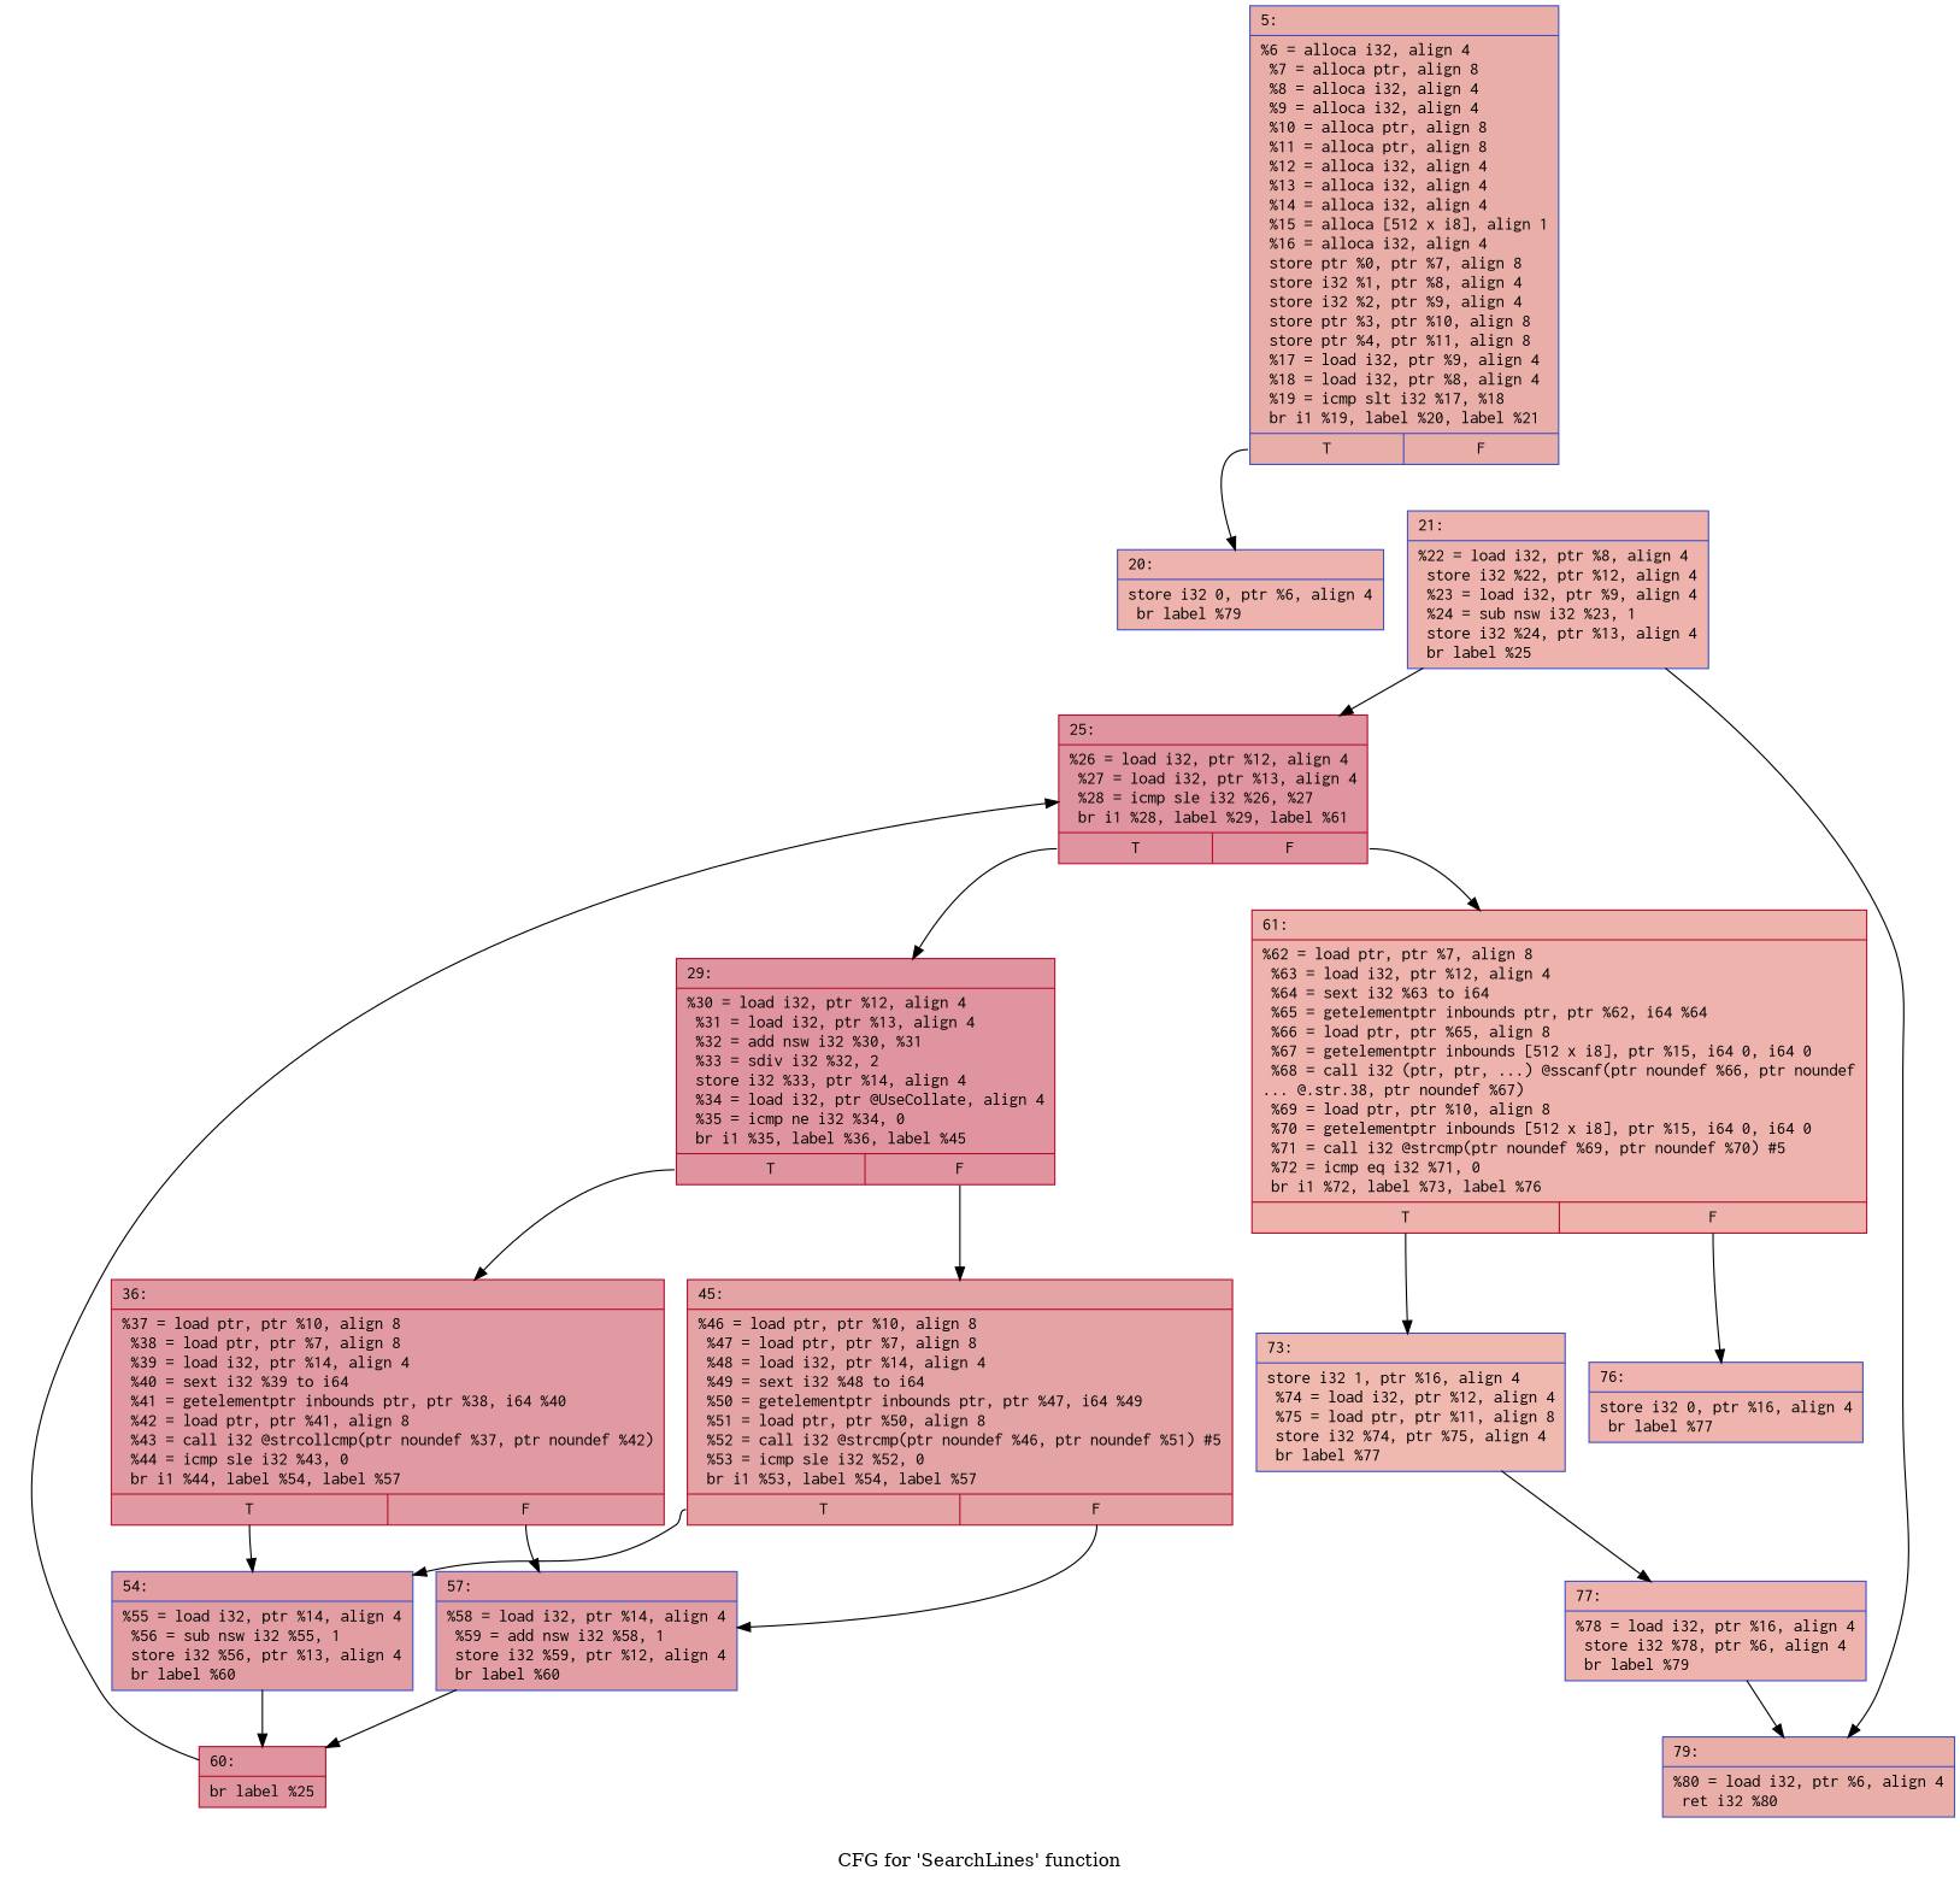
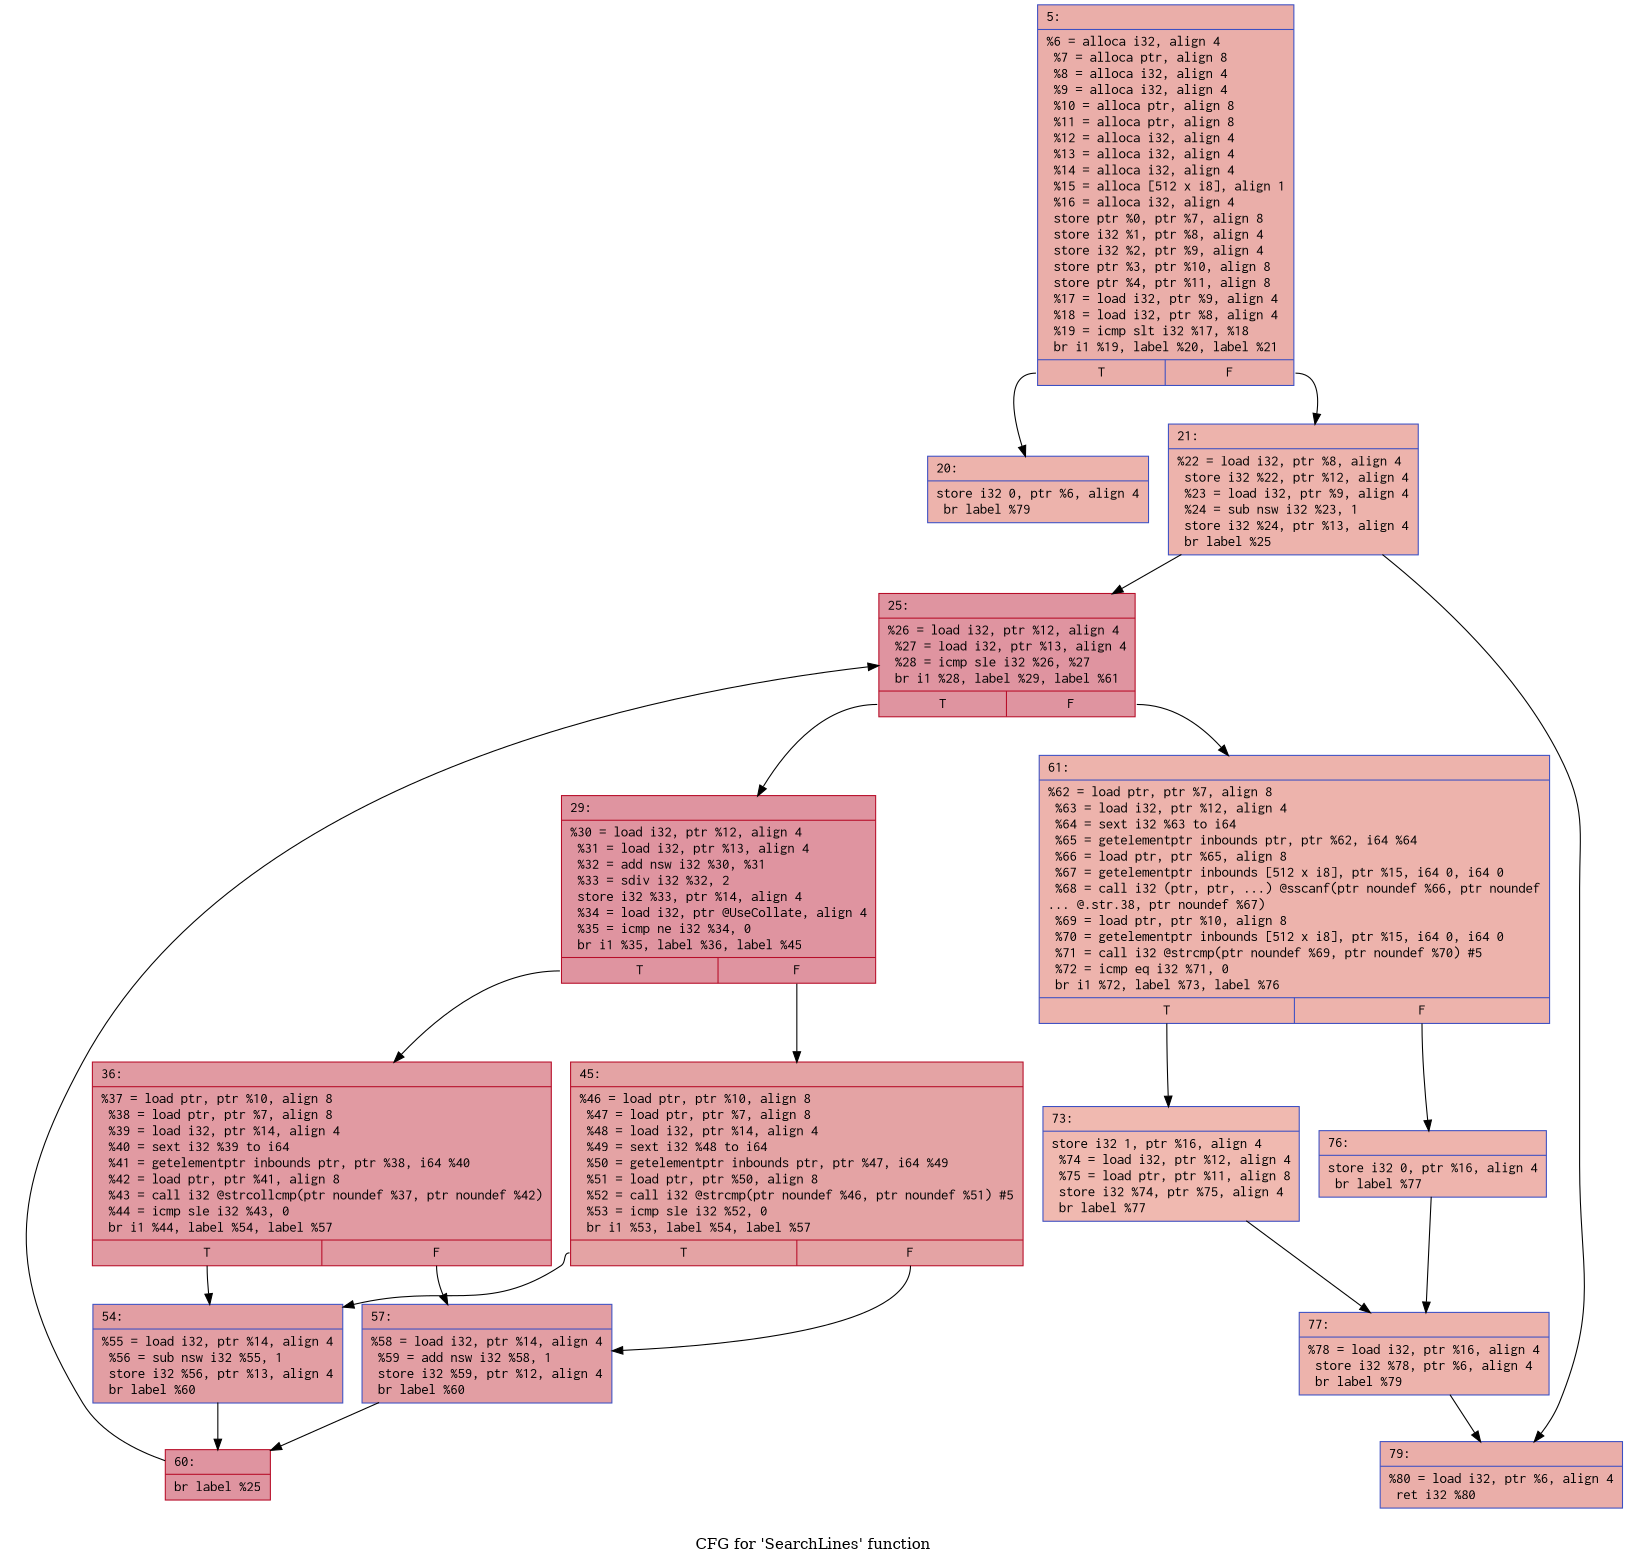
  digraph {
    label="CFG for 'SearchLines' function"
    node [color="#3d50c3ff" fillcolor="#d6524470" fontname=Courier shape=record style=filled]
    n1 [fillcolor="#d0473d70" label="{5:\l|  %6 = alloca i32, align 4\l  %7 = alloca ptr, align 8\l  %8 = alloca i32, align 4\l  %9 = alloca i32, align 4\l  %10 = alloca ptr, align 8\l  %11 = alloca ptr, align 8\l  %12 = alloca i32, align 4\l  %13 = alloca i32, align 4\l  %14 = alloca i32, align 4\l  %15 = alloca [512 x i8], align 1\l  %16 = alloca i32, align 4\l  store ptr %0, ptr %7, align 8\l  store i32 %1, ptr %8, align 4\l  store i32 %2, ptr %9, align 4\l  store ptr %3, ptr %10, align 8\l  store ptr %4, ptr %11, align 8\l  %17 = load i32, ptr %9, align 4\l  %18 = load i32, ptr %8, align 4\l  %19 = icmp slt i32 %17, %18\l  br i1 %19, label %20, label %21\l|{<s0>T|<s1>F}}"]
    n2 [label="{20:\l|  store i32 0, ptr %6, align 4\l  br label %79\l}"]
    n3 [label="{21:\l|  %22 = load i32, ptr %8, align 4\l  store i32 %22, ptr %12, align 4\l  %23 = load i32, ptr %9, align 4\l  %24 = sub nsw i32 %23, 1\l  store i32 %24, ptr %13, align 4\l  br label %25\l}"]
    n4 [fillcolor="#d0473d70" label="{79:\l|  %80 = load i32, ptr %6, align 4\l  ret i32 %80\l}"]
    n5 [color="#b70d28ff" fillcolor="#b70d2870" label="{25:\l|  %26 = load i32, ptr %12, align 4\l  %27 = load i32, ptr %13, align 4\l  %28 = icmp sle i32 %26, %27\l  br i1 %28, label %29, label %61\l|{<s0>T|<s1>F}}"]
    n6 [color="#b70d28ff" fillcolor="#b70d2870" label="{29:\l|  %30 = load i32, ptr %12, align 4\l  %31 = load i32, ptr %13, align 4\l  %32 = add nsw i32 %30, %31\l  %33 = sdiv i32 %32, 2\l  store i32 %33, ptr %14, align 4\l  %34 = load i32, ptr @UseCollate, align 4\l  %35 = icmp ne i32 %34, 0\l  br i1 %35, label %36, label %45\l|{<s0>T|<s1>F}}"]
-   n7 [color="#b70d28ff" label="{61:\l|  %62 = load ptr, ptr %7, align 8\l  %63 = load i32, ptr %12, align 4\l  %64 = sext i32 %63 to i64\l  %65 = getelementptr inbounds ptr, ptr %62, i64 %64\l  %66 = load ptr, ptr %65, align 8\l  %67 = getelementptr inbounds [512 x i8], ptr %15, i64 0, i64 0\l  %68 = call i32 (ptr, ptr, ...) @sscanf(ptr noundef %66, ptr noundef\l... @.str.38, ptr noundef %67)\l  %69 = load ptr, ptr %10, align 8\l  %70 = getelementptr inbounds [512 x i8], ptr %15, i64 0, i64 0\l  %71 = call i32 @strcmp(ptr noundef %69, ptr noundef %70) #5\l  %72 = icmp eq i32 %71, 0\l  br i1 %72, label %73, label %76\l|{<s0>T|<s1>F}}"]
+   n7 [label="{61:\l|  %62 = load ptr, ptr %7, align 8\l  %63 = load i32, ptr %12, align 4\l  %64 = sext i32 %63 to i64\l  %65 = getelementptr inbounds ptr, ptr %62, i64 %64\l  %66 = load ptr, ptr %65, align 8\l  %67 = getelementptr inbounds [512 x i8], ptr %15, i64 0, i64 0\l  %68 = call i32 (ptr, ptr, ...) @sscanf(ptr noundef %66, ptr noundef\l... @.str.38, ptr noundef %67)\l  %69 = load ptr, ptr %10, align 8\l  %70 = getelementptr inbounds [512 x i8], ptr %15, i64 0, i64 0\l  %71 = call i32 @strcmp(ptr noundef %69, ptr noundef %70) #5\l  %72 = icmp eq i32 %71, 0\l  br i1 %72, label %73, label %76\l|{<s0>T|<s1>F}}"]
    n8 [color="#b70d28ff" fillcolor="#bb1b2c70" label="{36:\l|  %37 = load ptr, ptr %10, align 8\l  %38 = load ptr, ptr %7, align 8\l  %39 = load i32, ptr %14, align 4\l  %40 = sext i32 %39 to i64\l  %41 = getelementptr inbounds ptr, ptr %38, i64 %40\l  %42 = load ptr, ptr %41, align 8\l  %43 = call i32 @strcollcmp(ptr noundef %37, ptr noundef %42)\l  %44 = icmp sle i32 %43, 0\l  br i1 %44, label %54, label %57\l|{<s0>T|<s1>F}}"]
    n9 [color="#b70d28ff" fillcolor="#c32e3170" label="{45:\l|  %46 = load ptr, ptr %10, align 8\l  %47 = load ptr, ptr %7, align 8\l  %48 = load i32, ptr %14, align 4\l  %49 = sext i32 %48 to i64\l  %50 = getelementptr inbounds ptr, ptr %47, i64 %49\l  %51 = load ptr, ptr %50, align 8\l  %52 = call i32 @strcmp(ptr noundef %46, ptr noundef %51) #5\l  %53 = icmp sle i32 %52, 0\l  br i1 %53, label %54, label %57\l|{<s0>T|<s1>F}}"]
    n10 [fillcolor="#de614d70" label="{73:\l|  store i32 1, ptr %16, align 4\l  %74 = load i32, ptr %12, align 4\l  %75 = load ptr, ptr %11, align 8\l  store i32 %74, ptr %75, align 4\l  br label %77\l}"]
    n11 [fillcolor="#d8564670" label="{76:\l|  store i32 0, ptr %16, align 4\l  br label %77\l}"]
    n12 [fillcolor="#be242e70" label="{54:\l|  %55 = load i32, ptr %14, align 4\l  %56 = sub nsw i32 %55, 1\l  store i32 %56, ptr %13, align 4\l  br label %60\l}"]
    n13 [fillcolor="#be242e70" label="{57:\l|  %58 = load i32, ptr %14, align 4\l  %59 = add nsw i32 %58, 1\l  store i32 %59, ptr %12, align 4\l  br label %60\l}"]
    n14 [label="{77:\l|  %78 = load i32, ptr %16, align 4\l  store i32 %78, ptr %6, align 4\l  br label %79\l}"]
    n15 [color="#b70d28ff" fillcolor="#b70d2870" label="{60:\l|  br label %25\l}"]
    n1 -> n2 [tailport=s0]
+   n1 -> n3 [tailport=s1]
    n3 -> n4
    n3 -> n5
    n5 -> n6 [tailport=s0]
    n5 -> n7 [tailport=s1]
    n6 -> n8 [tailport=s0]
    n6 -> n9 [tailport=s1]
    n7 -> n10 [tailport=s0]
    n7 -> n11 [tailport=s1]
    n8 -> n12 [tailport=s0]
    n8 -> n13 [tailport=s1]
    n9 -> n12 [tailport=s0]
    n9 -> n13 [tailport=s1]
    n10 -> n14
+   n11 -> n14
    n12 -> n15
    n13 -> n15
    n14 -> n4
    n15 -> n5
  }
